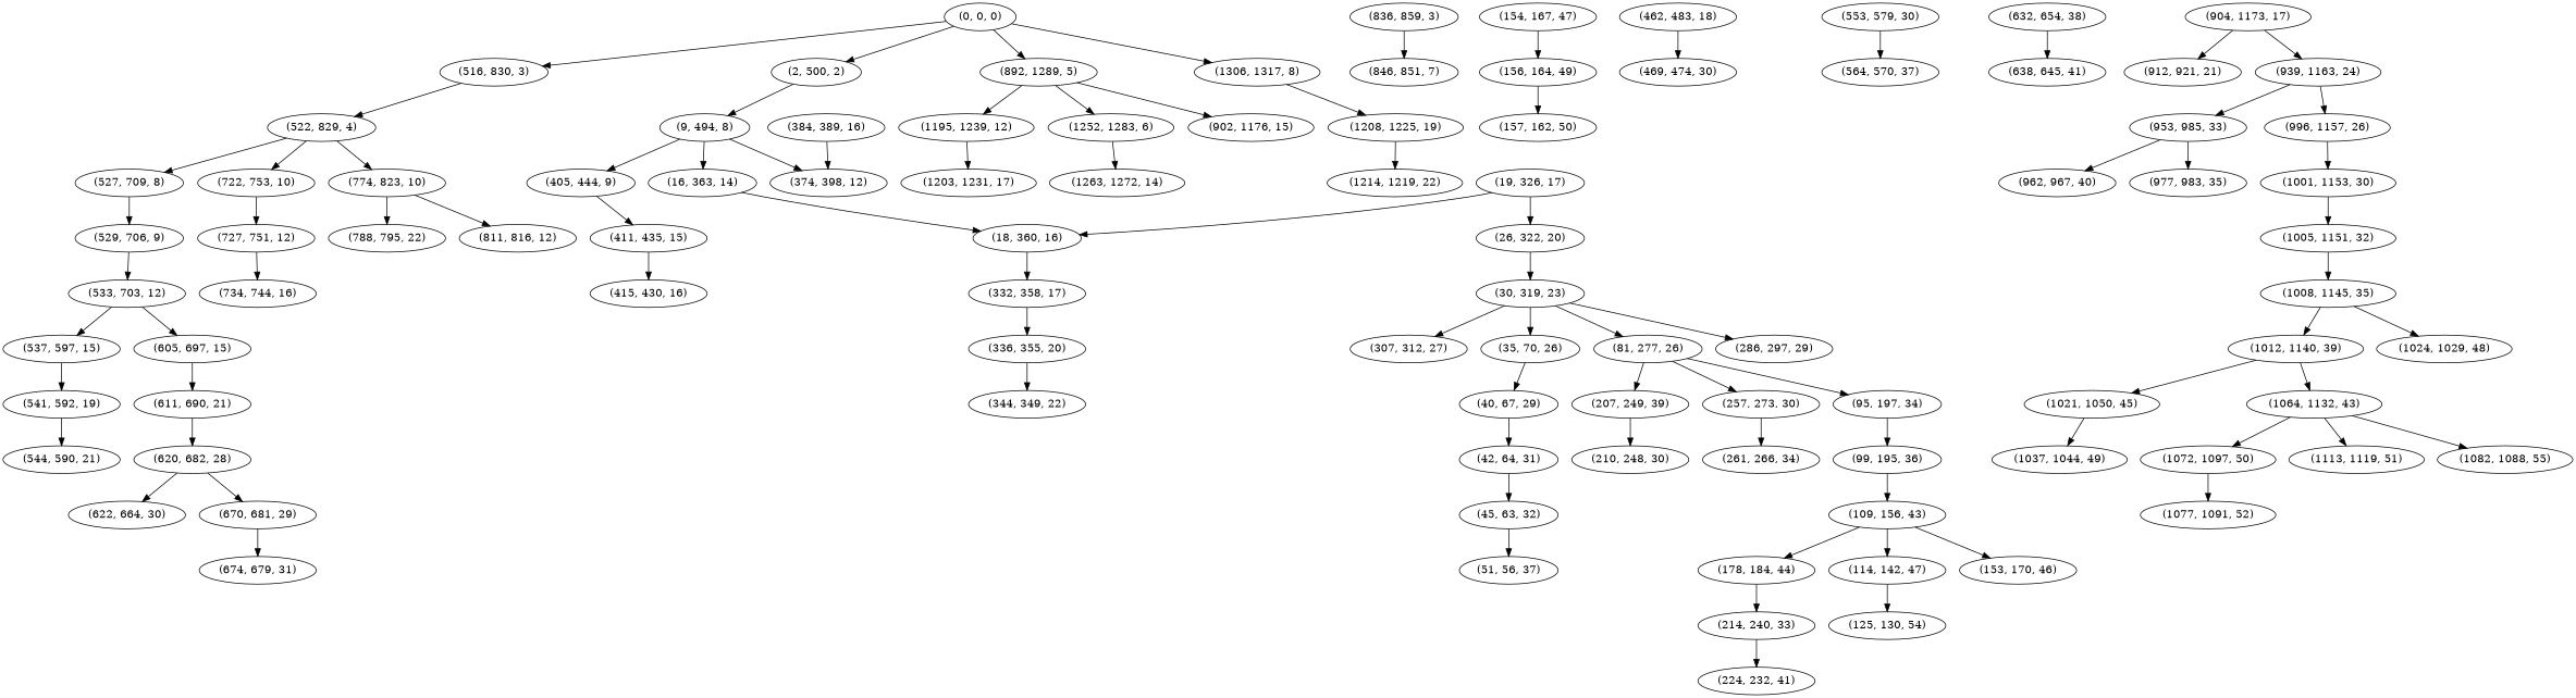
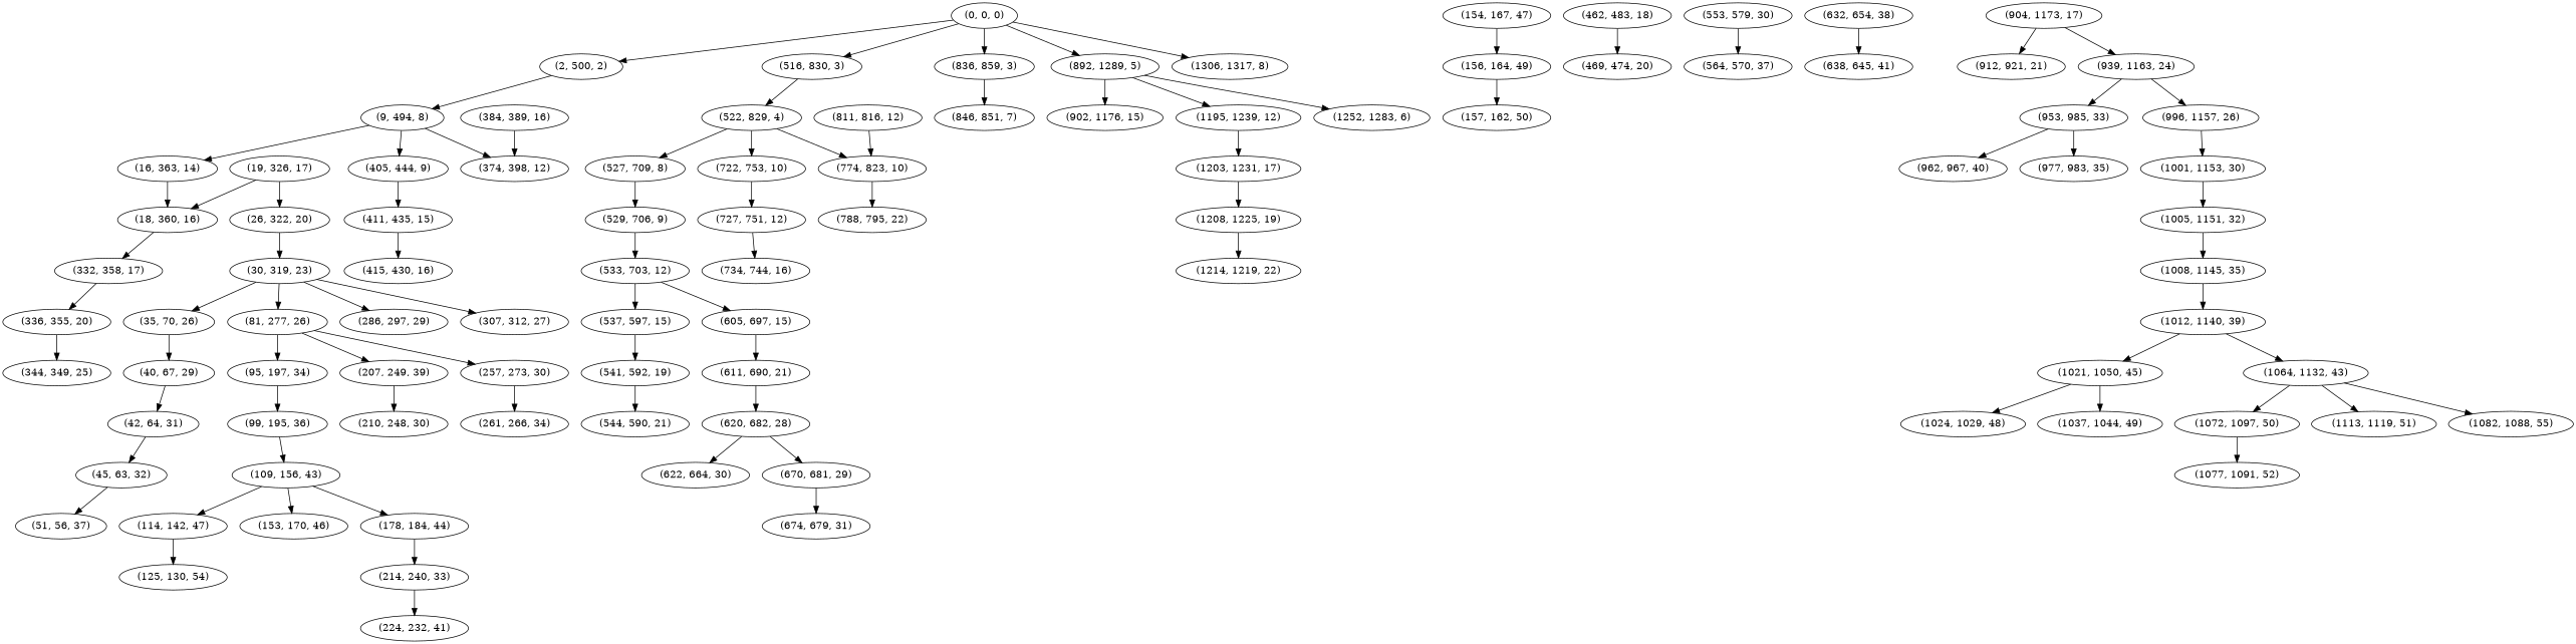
  digraph {
    "(0, 0, 0)"
    "(2, 500, 2)"
    "(516, 830, 3)"
    "(836, 859, 3)"
    "(892, 1289, 5)"
    n6 [label="(1306, 1317, 8)"]
    "(9, 494, 8)"
    "(522, 829, 4)"
    "(846, 851, 7)"
    "(902, 1176, 15)"
    "(1195, 1239, 12)"
    "(1252, 1283, 6)"
    "(16, 363, 14)"
    "(374, 398, 12)"
    "(405, 444, 9)"
    "(18, 360, 16)"
    "(411, 435, 15)"
    "(332, 358, 17)"
    "(19, 326, 17)"
    "(26, 322, 20)"
    "(336, 355, 20)"
    "(30, 319, 23)"
    "(35, 70, 26)"
    "(81, 277, 26)"
    "(286, 297, 29)"
    "(307, 312, 27)"
    "(40, 67, 29)"
    "(95, 197, 34)"
    n29 [label="(207, 249, 39)"]
    "(257, 273, 30)"
    "(42, 64, 31)"
    "(45, 63, 32)"
    "(51, 56, 37)"
    "(99, 195, 36)"
    "(210, 248, 30)"
    "(261, 266, 34)"
    n37 [label="(109, 156, 43)"]
    "(114, 142, 47)"
    "(153, 170, 46)"
    "(178, 184, 44)"
    "(125, 130, 54)"
    "(214, 240, 33)"
    "(154, 167, 47)"
    "(156, 164, 49)"
    "(157, 162, 50)"
    "(224, 232, 41)"
-   "(344, 349, 25)" [label="(344, 349, 22)"]
+   "(344, 349, 25)"
    "(384, 389, 16)"
    "(415, 430, 16)"
    "(462, 483, 18)"
-   "(469, 474, 20)" [label="(469, 474, 30)"]
+   "(469, 474, 20)"
    "(527, 709, 8)"
    "(722, 753, 10)"
    "(774, 823, 10)"
    "(529, 706, 9)"
    "(727, 751, 12)"
    "(788, 795, 22)"
    "(811, 816, 12)"
    "(533, 703, 12)"
    "(537, 597, 15)"
    "(605, 697, 15)"
    "(541, 592, 19)"
    "(611, 690, 21)"
    "(544, 590, 21)"
    "(553, 579, 30)"
    "(564, 570, 37)"
    "(620, 682, 28)"
    "(622, 664, 30)"
    "(670, 681, 29)"
    "(674, 679, 31)"
    "(632, 654, 38)"
    "(638, 645, 41)"
    "(734, 744, 16)"
    "(1203, 1231, 17)"
-   "(1263, 1272, 14)"
    "(904, 1173, 17)"
    "(912, 921, 21)"
    "(939, 1163, 24)"
    "(953, 985, 33)"
    "(996, 1157, 26)"
    "(962, 967, 40)"
    "(977, 983, 35)"
    "(1001, 1153, 30)"
    "(1005, 1151, 32)"
    "(1008, 1145, 35)"
    "(1012, 1140, 39)"
    "(1021, 1050, 45)"
    "(1064, 1132, 43)"
    "(1024, 1029, 48)"
    "(1037, 1044, 49)"
    "(1072, 1097, 50)"
    "(1113, 1119, 51)"
    "(1082, 1088, 55)"
    "(1077, 1091, 52)"
    "(1208, 1225, 19)"
    "(1214, 1219, 22)"
    "(0, 0, 0)" -> "(2, 500, 2)"
    "(0, 0, 0)" -> "(516, 830, 3)"
+   "(0, 0, 0)" -> "(836, 859, 3)"
    "(0, 0, 0)" -> "(892, 1289, 5)"
    "(0, 0, 0)" -> n6
    "(2, 500, 2)" -> "(9, 494, 8)"
    "(516, 830, 3)" -> "(522, 829, 4)"
    "(836, 859, 3)" -> "(846, 851, 7)"
    "(892, 1289, 5)" -> "(902, 1176, 15)"
    "(892, 1289, 5)" -> "(1195, 1239, 12)"
    "(892, 1289, 5)" -> "(1252, 1283, 6)"
    "(9, 494, 8)" -> "(16, 363, 14)"
    "(9, 494, 8)" -> "(374, 398, 12)"
    "(9, 494, 8)" -> "(405, 444, 9)"
    "(522, 829, 4)" -> "(527, 709, 8)"
    "(522, 829, 4)" -> "(722, 753, 10)"
    "(522, 829, 4)" -> "(774, 823, 10)"
    "(1195, 1239, 12)" -> "(1203, 1231, 17)"
-   "(1252, 1283, 6)" -> "(1263, 1272, 14)"
    "(16, 363, 14)" -> "(18, 360, 16)"
    "(405, 444, 9)" -> "(411, 435, 15)"
    "(18, 360, 16)" -> "(332, 358, 17)"
    "(411, 435, 15)" -> "(415, 430, 16)"
    "(332, 358, 17)" -> "(336, 355, 20)"
    "(19, 326, 17)" -> "(18, 360, 16)"
    "(19, 326, 17)" -> "(26, 322, 20)"
    "(26, 322, 20)" -> "(30, 319, 23)"
    "(336, 355, 20)" -> "(344, 349, 25)"
    "(30, 319, 23)" -> "(35, 70, 26)"
    "(30, 319, 23)" -> "(81, 277, 26)"
    "(30, 319, 23)" -> "(286, 297, 29)"
    "(30, 319, 23)" -> "(307, 312, 27)"
    "(35, 70, 26)" -> "(40, 67, 29)"
    "(81, 277, 26)" -> "(95, 197, 34)"
    "(81, 277, 26)" -> n29
    "(81, 277, 26)" -> "(257, 273, 30)"
    "(40, 67, 29)" -> "(42, 64, 31)"
    "(95, 197, 34)" -> "(99, 195, 36)"
    n29 -> "(210, 248, 30)"
    "(257, 273, 30)" -> "(261, 266, 34)"
    "(42, 64, 31)" -> "(45, 63, 32)"
    "(45, 63, 32)" -> "(51, 56, 37)"
    "(99, 195, 36)" -> n37
    n37 -> "(114, 142, 47)"
    n37 -> "(153, 170, 46)"
    n37 -> "(178, 184, 44)"
    "(114, 142, 47)" -> "(125, 130, 54)"
    "(178, 184, 44)" -> "(214, 240, 33)"
    "(214, 240, 33)" -> "(224, 232, 41)"
    "(154, 167, 47)" -> "(156, 164, 49)"
    "(156, 164, 49)" -> "(157, 162, 50)"
    "(384, 389, 16)" -> "(374, 398, 12)"
    "(462, 483, 18)" -> "(469, 474, 20)"
    "(527, 709, 8)" -> "(529, 706, 9)"
    "(722, 753, 10)" -> "(727, 751, 12)"
    "(774, 823, 10)" -> "(788, 795, 22)"
-   "(774, 823, 10)" -> "(811, 816, 12)"
+   "(811, 816, 12)" -> "(774, 823, 10)"
    "(529, 706, 9)" -> "(533, 703, 12)"
    "(727, 751, 12)" -> "(734, 744, 16)"
    "(533, 703, 12)" -> "(537, 597, 15)"
    "(533, 703, 12)" -> "(605, 697, 15)"
    "(537, 597, 15)" -> "(541, 592, 19)"
    "(605, 697, 15)" -> "(611, 690, 21)"
    "(541, 592, 19)" -> "(544, 590, 21)"
    "(611, 690, 21)" -> "(620, 682, 28)"
    "(553, 579, 30)" -> "(564, 570, 37)"
    "(620, 682, 28)" -> "(622, 664, 30)"
    "(620, 682, 28)" -> "(670, 681, 29)"
    "(670, 681, 29)" -> "(674, 679, 31)"
    "(632, 654, 38)" -> "(638, 645, 41)"
-   n6 -> "(1208, 1225, 19)"
+   "(1203, 1231, 17)" -> "(1208, 1225, 19)"
    "(904, 1173, 17)" -> "(912, 921, 21)"
    "(904, 1173, 17)" -> "(939, 1163, 24)"
    "(939, 1163, 24)" -> "(953, 985, 33)"
    "(939, 1163, 24)" -> "(996, 1157, 26)"
    "(953, 985, 33)" -> "(962, 967, 40)"
    "(953, 985, 33)" -> "(977, 983, 35)"
    "(996, 1157, 26)" -> "(1001, 1153, 30)"
    "(1001, 1153, 30)" -> "(1005, 1151, 32)"
    "(1005, 1151, 32)" -> "(1008, 1145, 35)"
    "(1008, 1145, 35)" -> "(1012, 1140, 39)"
    "(1012, 1140, 39)" -> "(1021, 1050, 45)"
    "(1012, 1140, 39)" -> "(1064, 1132, 43)"
-   "(1008, 1145, 35)" -> "(1024, 1029, 48)"
+   "(1021, 1050, 45)" -> "(1024, 1029, 48)"
    "(1021, 1050, 45)" -> "(1037, 1044, 49)"
    "(1064, 1132, 43)" -> "(1072, 1097, 50)"
    "(1064, 1132, 43)" -> "(1113, 1119, 51)"
    "(1064, 1132, 43)" -> "(1082, 1088, 55)"
    "(1072, 1097, 50)" -> "(1077, 1091, 52)"
    "(1208, 1225, 19)" -> "(1214, 1219, 22)"
  }
